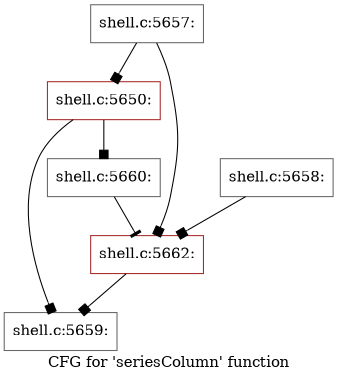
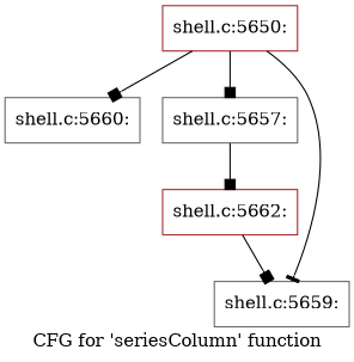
  digraph {
    label="CFG for 'seriesColumn' function"
    node [color=gray40 shape=record]
    edge [arrowhead=box]
    n1 [color=brown label="{shell.c:5650:}"]
    n2 [label="{shell.c:5660:}"]
    n3 [label="{shell.c:5657:}"]
    n4 [label="{shell.c:5659:}"]
    n5 [color=brown label="{shell.c:5662:}"]
-   n6 [label="{shell.c:5658:}"]
    n1 -> n2
-   n3 -> n1
-   n1 -> n4
-   n2 -> n5 [arrowhead=tee]
+   n1 -> n3
+   n1 -> n4 [arrowhead=tee]
    n3 -> n5
    n5 -> n4
-   n6 -> n5
  }
